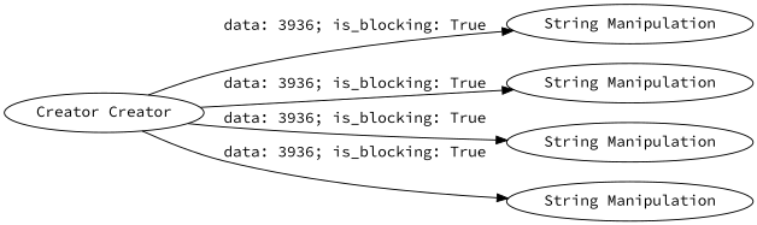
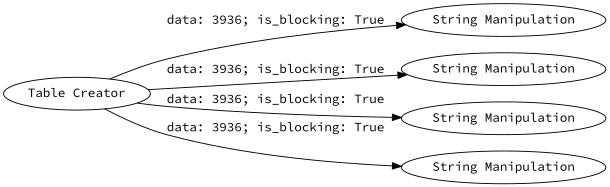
  digraph {
    rankdir=LR
    fontname="Source Code Pro"
    node [fontname="Source Code Pro"]
    edge [fontname="Source Code Pro"]
-   n1 [label="Creator Creator"]
+   n1 [label="Table Creator"]
    n2 [label="String Manipulation"]
    n3 [label="String Manipulation"]
    n4 [label="String Manipulation"]
    n5 [label="String Manipulation"]
    n1 -> n2 [label="data: 3936; is_blocking: True"]
    n1 -> n3 [label="data: 3936; is_blocking: True"]
    n1 -> n4 [label="data: 3936; is_blocking: True"]
    n1 -> n5 [label="data: 3936; is_blocking: True"]
  }
